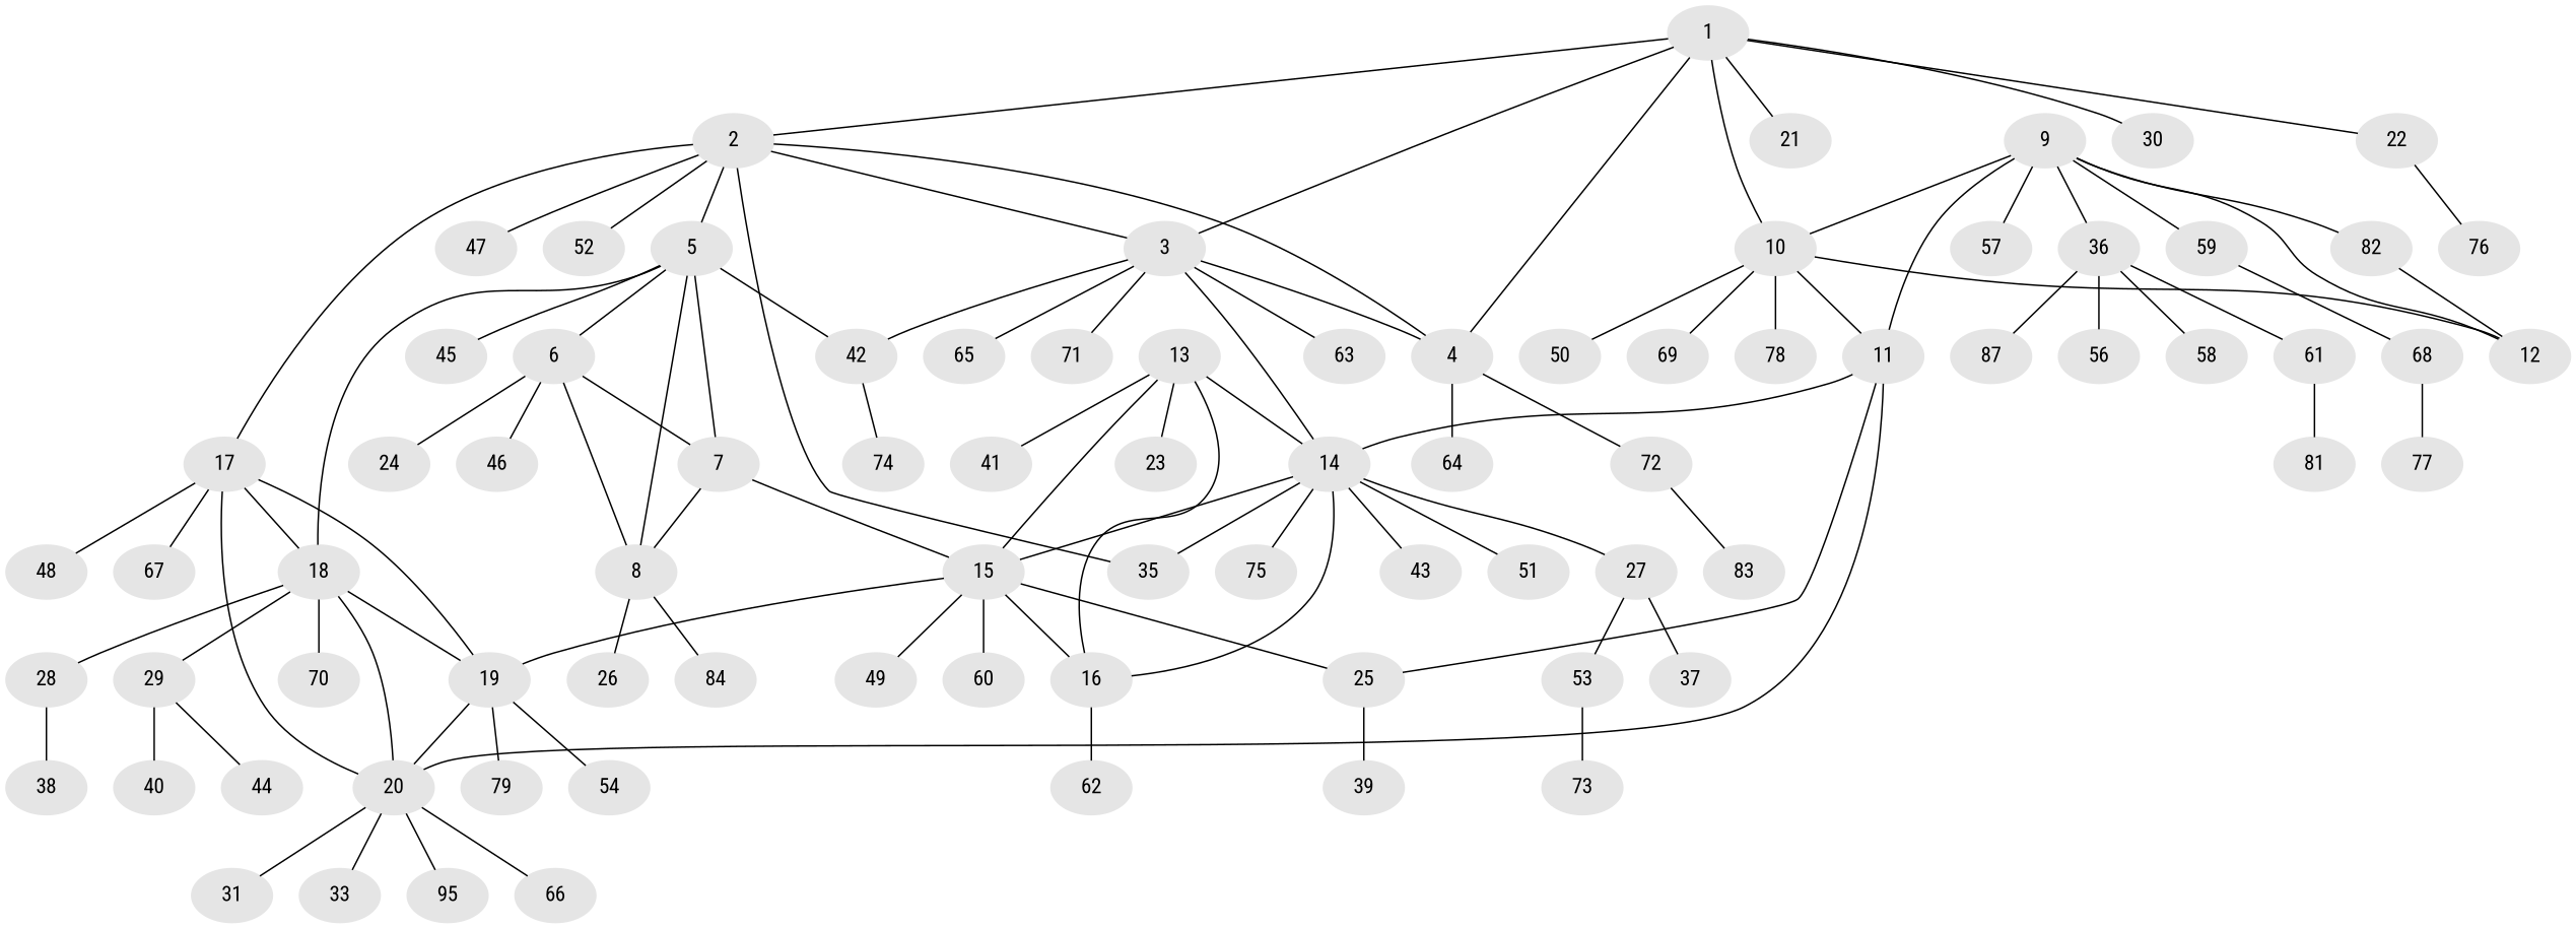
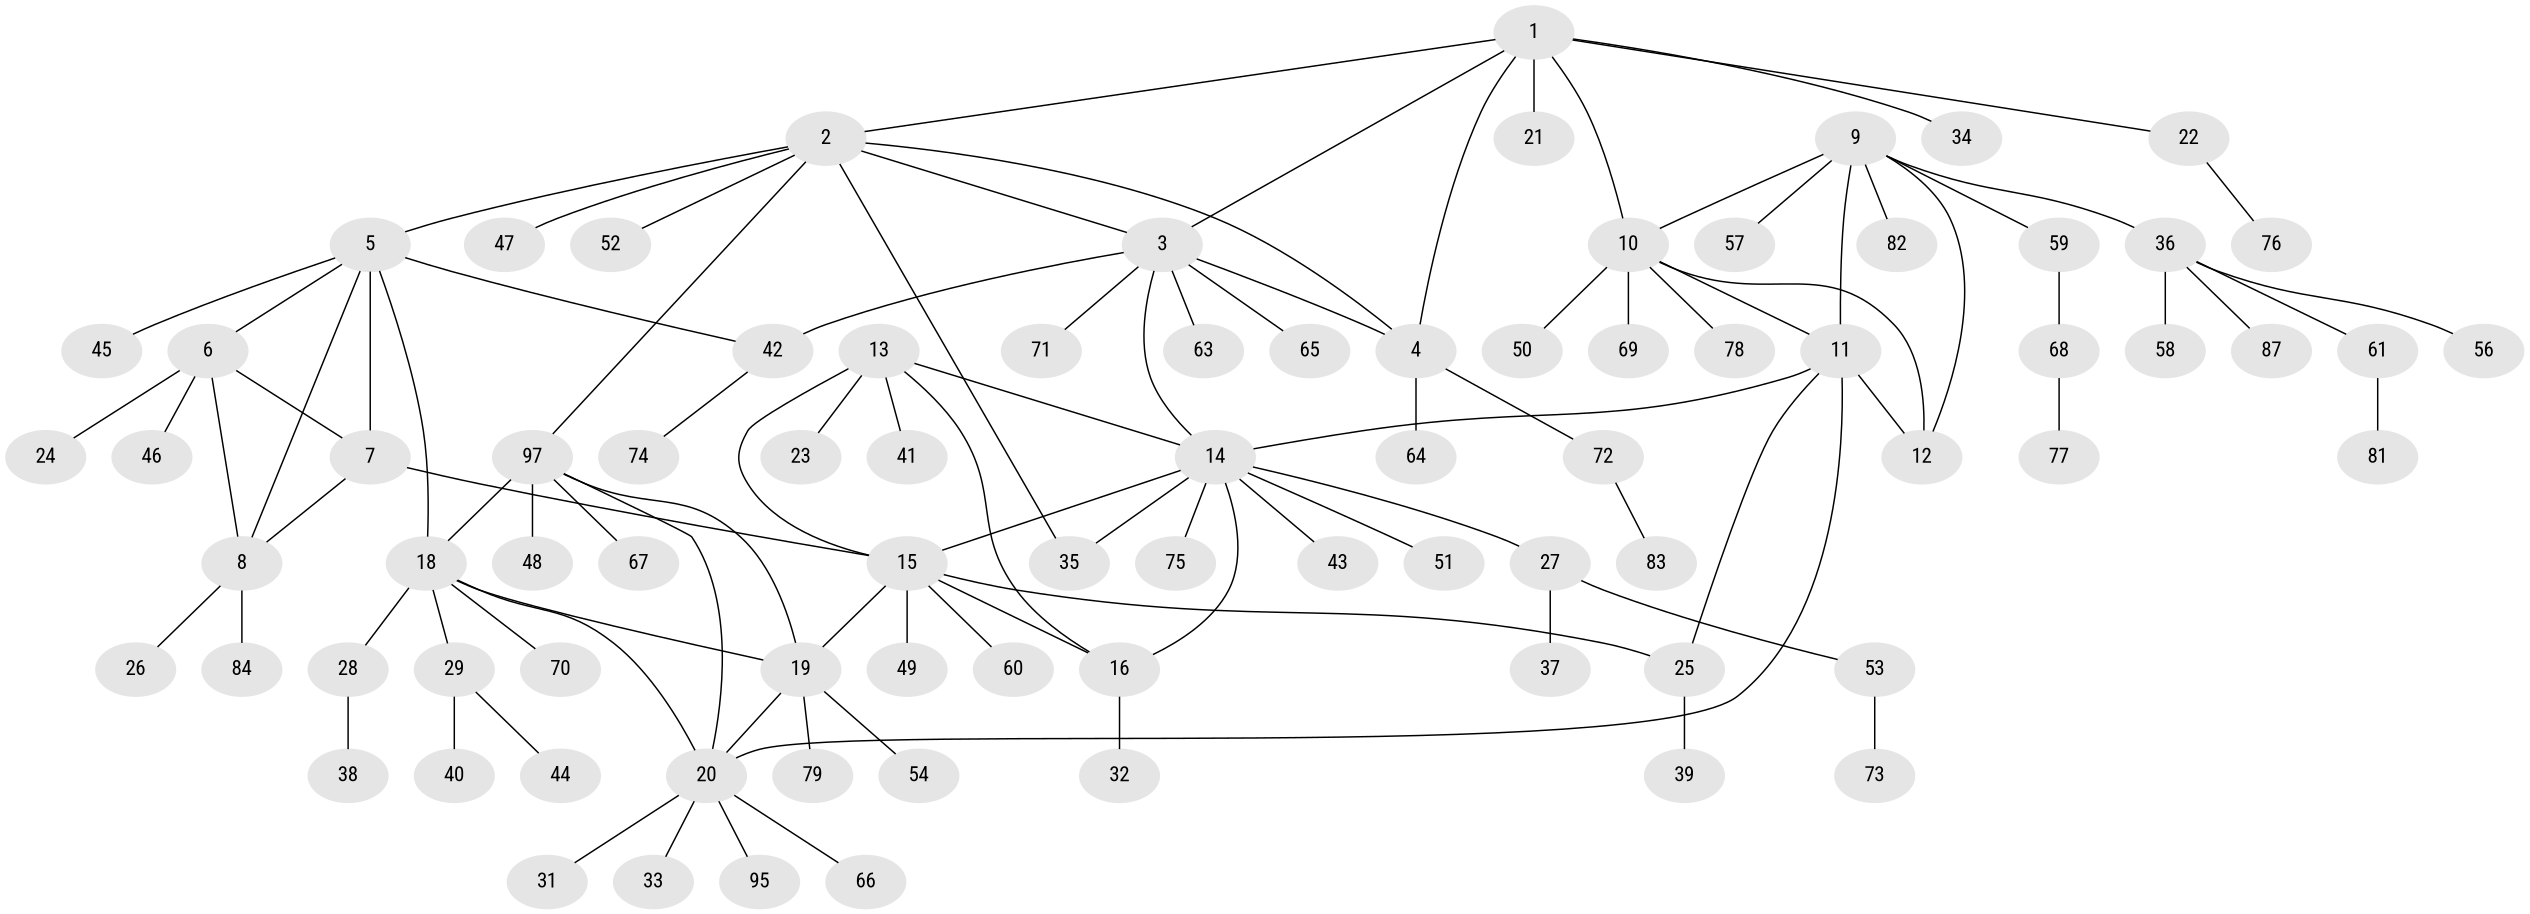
  graph {
    fontname="Roboto Condensed"
    node [color=gray90 fontname="Roboto Condensed" style=filled]
    edge [fontname="Roboto Condensed"]
    1
    2
    3
    4
    10
    21
    22
-   30
+   30 [label=34]
    5
-   17
+   17 [label=97]
    35
    47
    52
    14
    42
    63
    65
    71
    64
    72
    11
    12
    50
    69
    78
    76
    6
    7
    8
    18
    45
    20
    19
    48
    67
    15
    16
    27
    43
    51
    75
    74
    83
    24
    46
    26
    n47 [label=84]
    28
    29
    70
    25
    49
    60
    9
    36
    57
    59
    82
    56
    58
    n61 [label=87]
    61
    68
    31
    33
    n66 [label=95]
    66
    39
    13
    23
    41
-   62
+   62 [label=32]
    37
    53
    54
    79
    38
    40
    44
    73
    81
    77
    1 -- 2
    1 -- 3
    1 -- 4
    1 -- 10
    1 -- 21
    1 -- 22
    1 -- 30
    2 -- 3
    2 -- 4
    2 -- 5
    2 -- 17
    2 -- 35
    2 -- 47
    2 -- 52
    3 -- 4
    3 -- 14
    3 -- 42
    3 -- 63
    3 -- 65
    3 -- 71
    4 -- 64
    4 -- 72
    10 -- 11
    10 -- 12
    10 -- 50
    10 -- 69
    10 -- 78
    22 -- 76
    5 -- 42
    5 -- 6
    5 -- 7
    5 -- 8
    5 -- 18
    5 -- 45
    17 -- 18
    17 -- 20
    17 -- 19
    17 -- 48
    17 -- 67
    14 -- 35
    14 -- 15
    14 -- 16
    14 -- 27
    14 -- 43
    14 -- 51
    14 -- 75
    42 -- 74
    72 -- 83
    11 -- 14
-   82 -- 12
+   11 -- 12
    11 -- 20
    11 -- 25
    6 -- 7
    6 -- 8
    6 -- 24
    6 -- 46
    7 -- 8
    7 -- 15
    8 -- 26
    8 -- n47
    18 -- 20
    18 -- 19
    18 -- 28
    18 -- 29
    18 -- 70
    20 -- 31
    20 -- 33
    20 -- n66
    20 -- 66
    19 -- 20
    19 -- 54
    19 -- 79
    15 -- 19
    15 -- 16
    15 -- 25
    15 -- 49
    15 -- 60
    16 -- 62
    27 -- 37
    27 -- 53
    28 -- 38
    29 -- 40
    29 -- 44
    25 -- 39
    9 -- 10
    9 -- 11
    9 -- 12
    9 -- 36
    9 -- 57
    9 -- 59
    9 -- 82
    36 -- 56
    36 -- 58
    36 -- n61
    36 -- 61
    59 -- 68
    61 -- 81
    68 -- 77
    13 -- 14
    13 -- 15
    13 -- 16
    13 -- 23
    13 -- 41
    53 -- 73
  }
